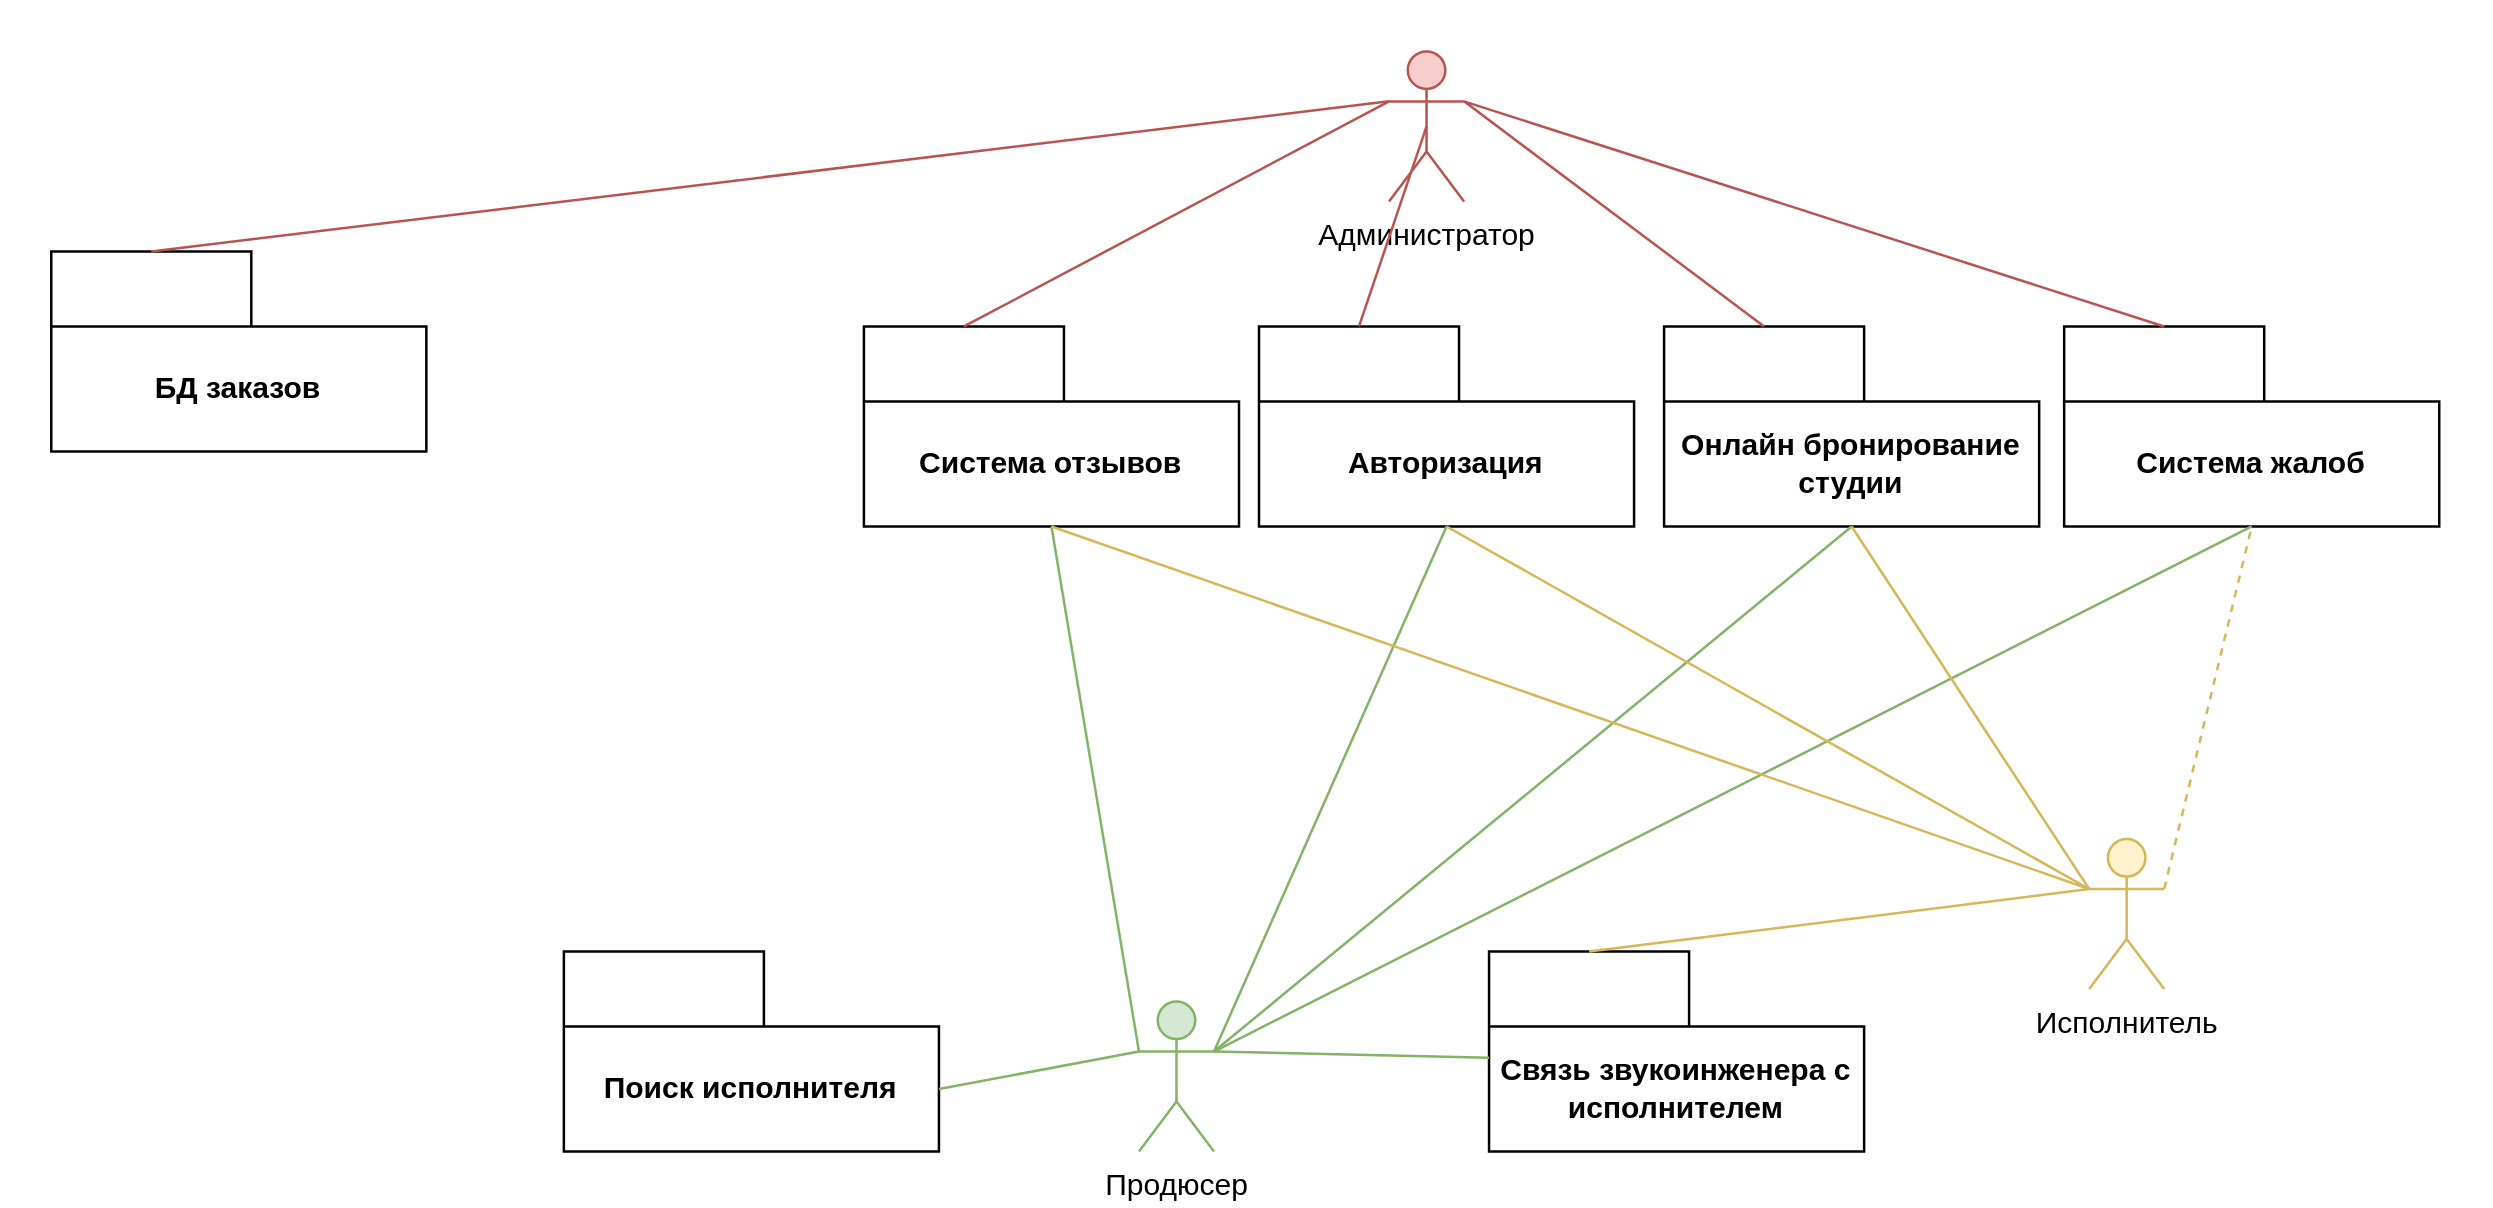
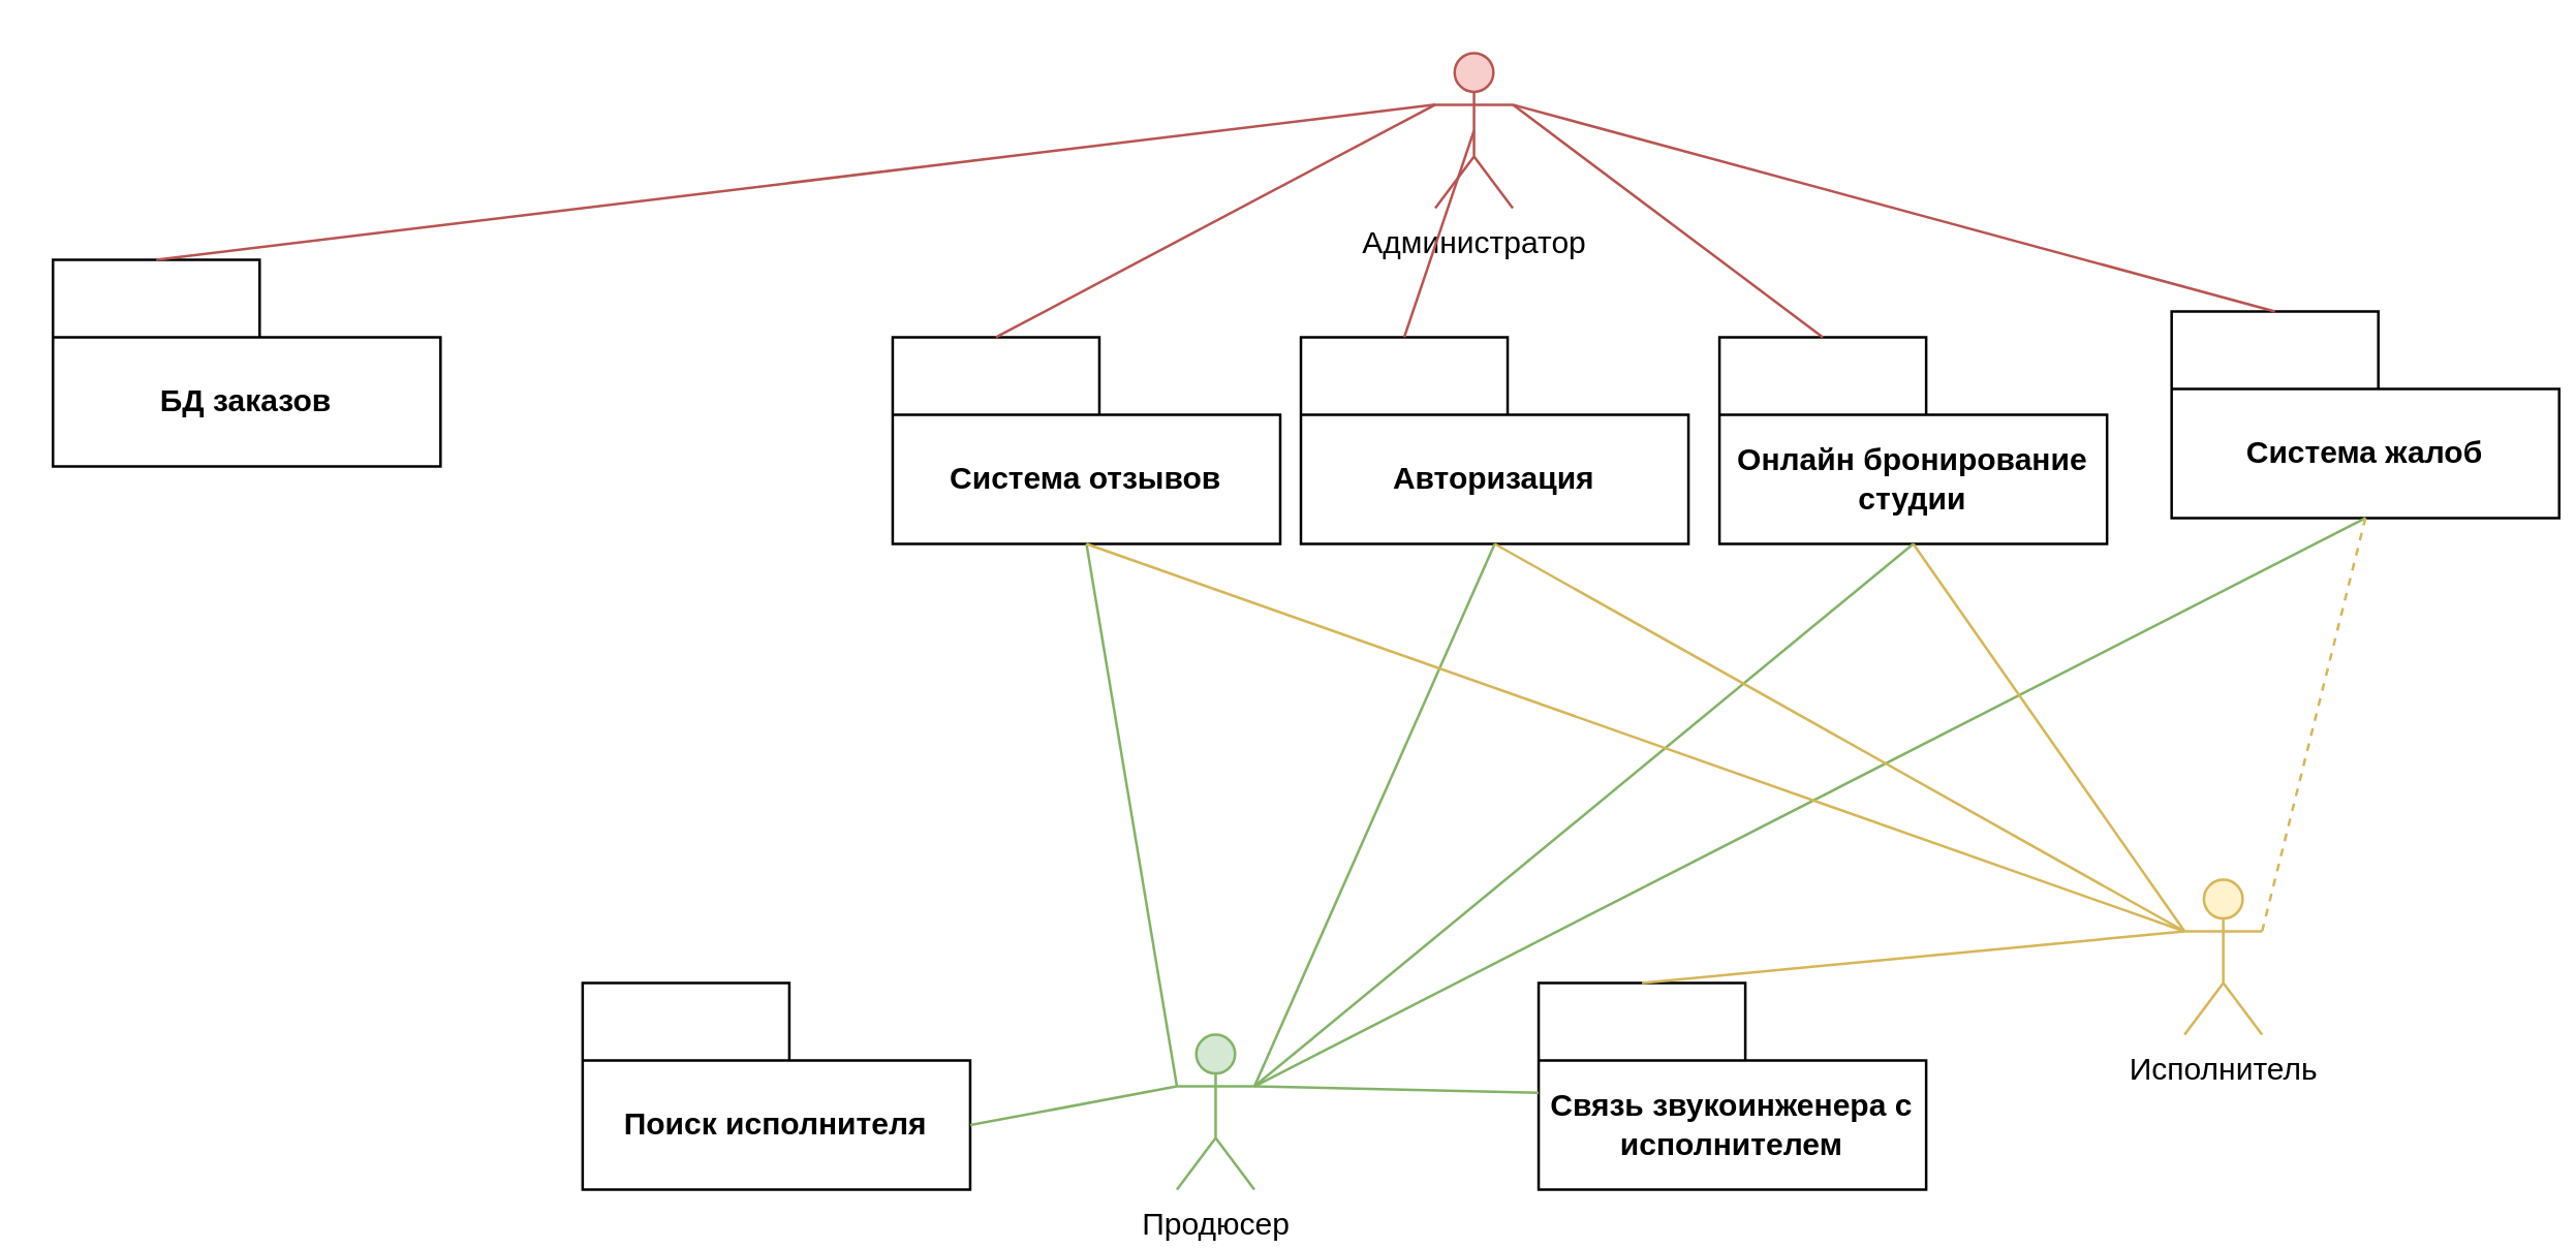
  <mxCell id="0" />
  <mxCell id="1" parent="0" />
  <mxCell id="2" value="Администратор&lt;div&gt;&lt;br&gt;&lt;/div&gt;" style="shape=umlActor;verticalLabelPosition=bottom;verticalAlign=top;html=1;outlineConnect=0;fillColor=#f8cecc;strokeColor=#b85450;" parent="1" vertex="1"><mxGeometry x="555" y="20" width="30" height="60" as="geometry" /></mxCell>
  <mxCell id="3" value="Продюсер" style="shape=umlActor;verticalLabelPosition=bottom;verticalAlign=top;html=1;outlineConnect=0;fillColor=#d5e8d4;strokeColor=#82b366;" parent="1" vertex="1"><mxGeometry x="455" y="400" width="30" height="60" as="geometry" /></mxCell>
- <mxCell id="4" value="Исполнитель" style="shape=umlActor;verticalLabelPosition=bottom;verticalAlign=top;html=1;outlineConnect=0;fillColor=#fff2cc;strokeColor=#d6b656;" parent="1" vertex="1"><mxGeometry x="835" y="335" width="30" height="60" as="geometry" /></mxCell>
+ <mxCell id="4" value="Исполнитель" style="shape=umlActor;verticalLabelPosition=bottom;verticalAlign=top;html=1;outlineConnect=0;fillColor=#fff2cc;strokeColor=#d6b656;" parent="1" vertex="1"><mxGeometry x="845" y="340" width="30" height="60" as="geometry" /></mxCell>
  <mxCell id="5" value="Авторизация" style="shape=folder;fontStyle=1;tabWidth=80;tabHeight=30;tabPosition=left;html=1;boundedLbl=1;whiteSpace=wrap;" parent="1" vertex="1"><mxGeometry x="503" y="130" width="150" height="80" as="geometry" /></mxCell>
- <mxCell id="6" value="Система жалоб" style="shape=folder;fontStyle=1;tabWidth=80;tabHeight=30;tabPosition=left;html=1;boundedLbl=1;whiteSpace=wrap;" parent="1" vertex="1"><mxGeometry x="825" y="130" width="150" height="80" as="geometry" /></mxCell>
+ <mxCell id="6" value="Система жалоб" style="shape=folder;fontStyle=1;tabWidth=80;tabHeight=30;tabPosition=left;html=1;boundedLbl=1;whiteSpace=wrap;" parent="1" vertex="1"><mxGeometry x="840" y="120" width="150" height="80" as="geometry" /></mxCell>
  <mxCell id="7" value="Поиск исполнителя" style="shape=folder;fontStyle=1;tabWidth=80;tabHeight=30;tabPosition=left;html=1;boundedLbl=1;whiteSpace=wrap;" parent="1" vertex="1"><mxGeometry x="225" y="380" width="150" height="80" as="geometry" /></mxCell>
  <mxCell id="8" value="Онлайн бронирование студии" style="shape=folder;fontStyle=1;tabWidth=80;tabHeight=30;tabPosition=left;html=1;boundedLbl=1;whiteSpace=wrap;" parent="1" vertex="1"><mxGeometry x="665" y="130" width="150" height="80" as="geometry" /></mxCell>
  <mxCell id="9" value="Связь звукоинженера с исполнителем" style="shape=folder;fontStyle=1;tabWidth=80;tabHeight=30;tabPosition=left;html=1;boundedLbl=1;whiteSpace=wrap;" parent="1" vertex="1"><mxGeometry x="595" y="380" width="150" height="80" as="geometry" /></mxCell>
  <mxCell id="10" value="Система отзывов" style="shape=folder;fontStyle=1;tabWidth=80;tabHeight=30;tabPosition=left;html=1;boundedLbl=1;whiteSpace=wrap;" parent="1" vertex="1"><mxGeometry x="345" y="130" width="150" height="80" as="geometry" /></mxCell>
  <mxCell id="11" value="БД заказов" style="shape=folder;fontStyle=1;tabWidth=80;tabHeight=30;tabPosition=left;html=1;boundedLbl=1;whiteSpace=wrap;" parent="1" vertex="1"><mxGeometry x="20" y="100" width="150" height="80" as="geometry" /></mxCell>
  <mxCell id="12" value="" style="html=1;verticalAlign=bottom;labelBackgroundColor=none;endArrow=none;endFill=0;rounded=0;entryX=0;entryY=0;entryDx=40;entryDy=0;entryPerimeter=0;fillColor=#f8cecc;strokeColor=#b85450;exitX=1;exitY=0.333;exitDx=0;exitDy=0;exitPerimeter=0;" parent="1" source="2" target="6" edge="1"><mxGeometry width="160" relative="1" as="geometry"><mxPoint x="345" y="320" as="sourcePoint" /><mxPoint x="495" y="340" as="targetPoint" /></mxGeometry></mxCell>
  <mxCell id="13" value="" style="html=1;verticalAlign=bottom;labelBackgroundColor=none;endArrow=none;endFill=0;rounded=0;entryX=0;entryY=0;entryDx=40;entryDy=0;entryPerimeter=0;fillColor=#f8cecc;strokeColor=#b85450;exitX=0;exitY=0.333;exitDx=0;exitDy=0;exitPerimeter=0;" parent="1" source="2" target="11" edge="1"><mxGeometry width="160" relative="1" as="geometry"><mxPoint x="291" y="321" as="sourcePoint" /><mxPoint x="253" y="420" as="targetPoint" /></mxGeometry></mxCell>
  <mxCell id="14" style="rounded=0;orthogonalLoop=1;jettySize=auto;html=1;entryX=0;entryY=0;entryDx=40;entryDy=0;entryPerimeter=0;endArrow=none;endFill=0;fillColor=#f8cecc;strokeColor=#b85450;exitX=0.5;exitY=0.5;exitDx=0;exitDy=0;exitPerimeter=0;" parent="1" source="2" target="5" edge="1"><mxGeometry relative="1" as="geometry"><mxPoint x="563" y="103" as="sourcePoint" /><mxPoint x="430" y="180" as="targetPoint" /></mxGeometry></mxCell>
  <mxCell id="15" style="rounded=0;orthogonalLoop=1;jettySize=auto;html=1;entryX=0.5;entryY=1;entryDx=0;entryDy=0;entryPerimeter=0;endArrow=none;endFill=0;fillColor=#d5e8d4;strokeColor=#82b366;exitX=0;exitY=0.333;exitDx=0;exitDy=0;exitPerimeter=0;" parent="1" source="3" target="10" edge="1"><mxGeometry relative="1" as="geometry"><mxPoint x="585" y="320" as="sourcePoint" /></mxGeometry></mxCell>
  <mxCell id="16" style="rounded=0;orthogonalLoop=1;jettySize=auto;html=1;entryX=0;entryY=0;entryDx=40;entryDy=0;entryPerimeter=0;endArrow=none;endFill=0;fillColor=#f8cecc;strokeColor=#b85450;exitX=1;exitY=0.333;exitDx=0;exitDy=0;exitPerimeter=0;" parent="1" source="2" target="8" edge="1"><mxGeometry relative="1" as="geometry"><mxPoint x="345" y="260" as="sourcePoint" /><mxPoint x="588" y="180" as="targetPoint" /></mxGeometry></mxCell>
  <mxCell id="17" style="rounded=0;orthogonalLoop=1;jettySize=auto;html=1;entryX=0.5;entryY=1;entryDx=0;entryDy=0;entryPerimeter=0;endArrow=none;endFill=0;fillColor=#d5e8d4;strokeColor=#82b366;exitX=1;exitY=0.333;exitDx=0;exitDy=0;exitPerimeter=0;" parent="1" source="3" target="5" edge="1"><mxGeometry relative="1" as="geometry"><mxPoint x="579" y="250" as="sourcePoint" /><mxPoint x="578" y="555" as="targetPoint" /></mxGeometry></mxCell>
  <mxCell id="18" style="rounded=0;orthogonalLoop=1;jettySize=auto;html=1;entryX=0.5;entryY=1;entryDx=0;entryDy=0;entryPerimeter=0;endArrow=none;endFill=0;fillColor=#d5e8d4;strokeColor=#82b366;exitX=1;exitY=0.333;exitDx=0;exitDy=0;exitPerimeter=0;" parent="1" source="3" target="8" edge="1"><mxGeometry relative="1" as="geometry"><mxPoint x="588" y="241" as="sourcePoint" /></mxGeometry></mxCell>
  <mxCell id="19" style="rounded=0;orthogonalLoop=1;jettySize=auto;html=1;entryX=0;entryY=0;entryDx=150;entryDy=55;entryPerimeter=0;endArrow=none;endFill=0;fillColor=#d5e8d4;strokeColor=#82b366;exitX=0;exitY=0.333;exitDx=0;exitDy=0;exitPerimeter=0;" parent="1" source="3" target="7" edge="1"><mxGeometry relative="1" as="geometry"><mxPoint x="599" y="263" as="sourcePoint" /></mxGeometry></mxCell>
  <mxCell id="20" style="rounded=0;orthogonalLoop=1;jettySize=auto;html=1;entryX=0.5;entryY=1;entryDx=0;entryDy=0;entryPerimeter=0;endArrow=none;endFill=0;fillColor=#d5e8d4;strokeColor=#82b366;exitX=1;exitY=0.333;exitDx=0;exitDy=0;exitPerimeter=0;" parent="1" source="3" target="6" edge="1"><mxGeometry relative="1" as="geometry" /></mxCell>
  <mxCell id="21" style="rounded=0;orthogonalLoop=1;jettySize=auto;html=1;entryX=0.5;entryY=1;entryDx=0;entryDy=0;entryPerimeter=0;endArrow=none;endFill=0;fillColor=#fff2cc;strokeColor=#d6b656;exitX=0;exitY=0.333;exitDx=0;exitDy=0;exitPerimeter=0;" parent="1" source="4" target="8" edge="1"><mxGeometry relative="1" as="geometry"><mxPoint x="833" y="236" as="sourcePoint" /></mxGeometry></mxCell>
  <mxCell id="22" style="rounded=0;orthogonalLoop=1;jettySize=auto;html=1;entryX=0.5;entryY=1;entryDx=0;entryDy=0;entryPerimeter=0;endArrow=none;endFill=0;fillColor=#fff2cc;strokeColor=#d6b656;exitX=0;exitY=0.333;exitDx=0;exitDy=0;exitPerimeter=0;" parent="1" source="4" target="5" edge="1"><mxGeometry relative="1" as="geometry"><mxPoint x="845" y="360" as="sourcePoint" /></mxGeometry></mxCell>
  <mxCell id="23" style="rounded=0;orthogonalLoop=1;jettySize=auto;html=1;entryX=0;entryY=0;entryDx=0;entryDy=42.5;entryPerimeter=0;endArrow=none;endFill=0;fillColor=#d5e8d4;strokeColor=#82b366;exitX=1;exitY=0.333;exitDx=0;exitDy=0;exitPerimeter=0;" parent="1" source="3" target="9" edge="1"><mxGeometry relative="1" as="geometry" /></mxCell>
  <mxCell id="24" style="rounded=0;orthogonalLoop=1;jettySize=auto;html=1;entryX=0;entryY=0;entryDx=40;entryDy=0;entryPerimeter=0;fillColor=#fff2cc;strokeColor=#d6b656;endArrow=none;endFill=0;exitX=0;exitY=0.333;exitDx=0;exitDy=0;exitPerimeter=0;" parent="1" source="4" target="9" edge="1"><mxGeometry relative="1" as="geometry"><mxPoint x="825" y="320" as="sourcePoint" /></mxGeometry></mxCell>
  <mxCell id="25" style="rounded=0;orthogonalLoop=1;jettySize=auto;html=1;entryX=0.5;entryY=1;entryDx=0;entryDy=0;entryPerimeter=0;fillColor=#fff2cc;strokeColor=#d6b656;endArrow=none;endFill=0;exitX=0;exitY=0.333;exitDx=0;exitDy=0;exitPerimeter=0;" parent="1" source="4" target="10" edge="1"><mxGeometry relative="1" as="geometry" /></mxCell>
  <mxCell id="26" style="rounded=0;orthogonalLoop=1;jettySize=auto;html=1;entryX=0.5;entryY=1;entryDx=0;entryDy=0;entryPerimeter=0;endArrow=none;endFill=0;fillColor=#fff2cc;strokeColor=#d6b656;exitX=1;exitY=0.333;exitDx=0;exitDy=0;exitPerimeter=0;dashed=1;" parent="1" source="4" target="6" edge="1"><mxGeometry relative="1" as="geometry" /></mxCell>
  <mxCell id="27" style="rounded=0;orthogonalLoop=1;jettySize=auto;html=1;exitX=0;exitY=0.333;exitDx=0;exitDy=0;exitPerimeter=0;entryX=0;entryY=0;entryDx=40;entryDy=0;entryPerimeter=0;endArrow=none;endFill=0;fillColor=#f8cecc;strokeColor=#b85450;" parent="1" source="2" target="10" edge="1"><mxGeometry relative="1" as="geometry" /></mxCell>
